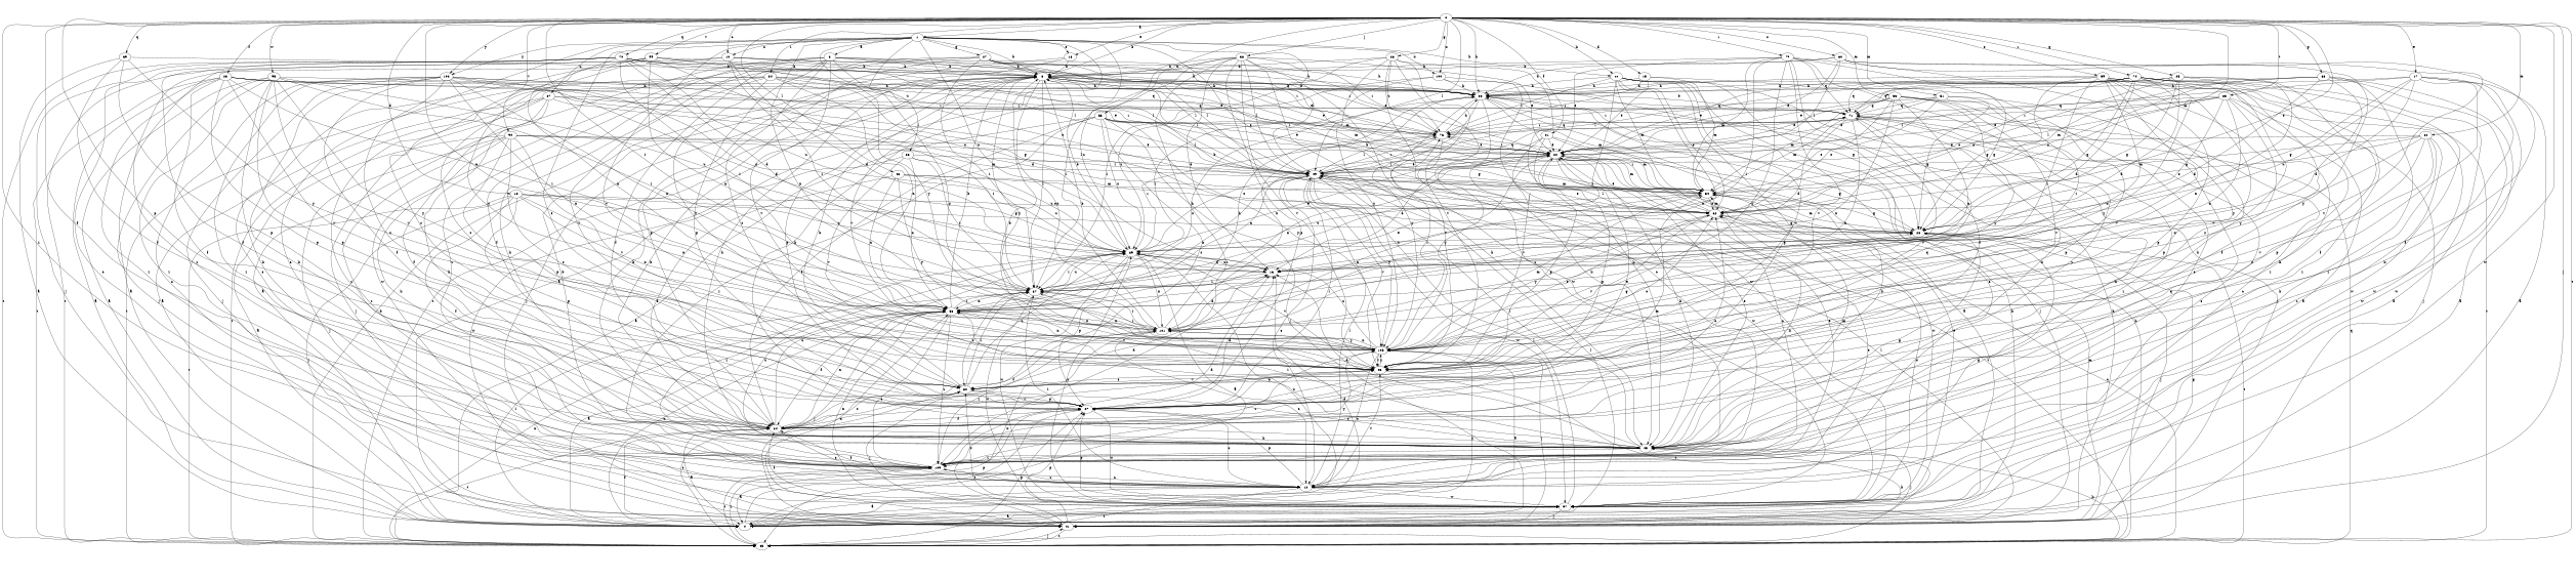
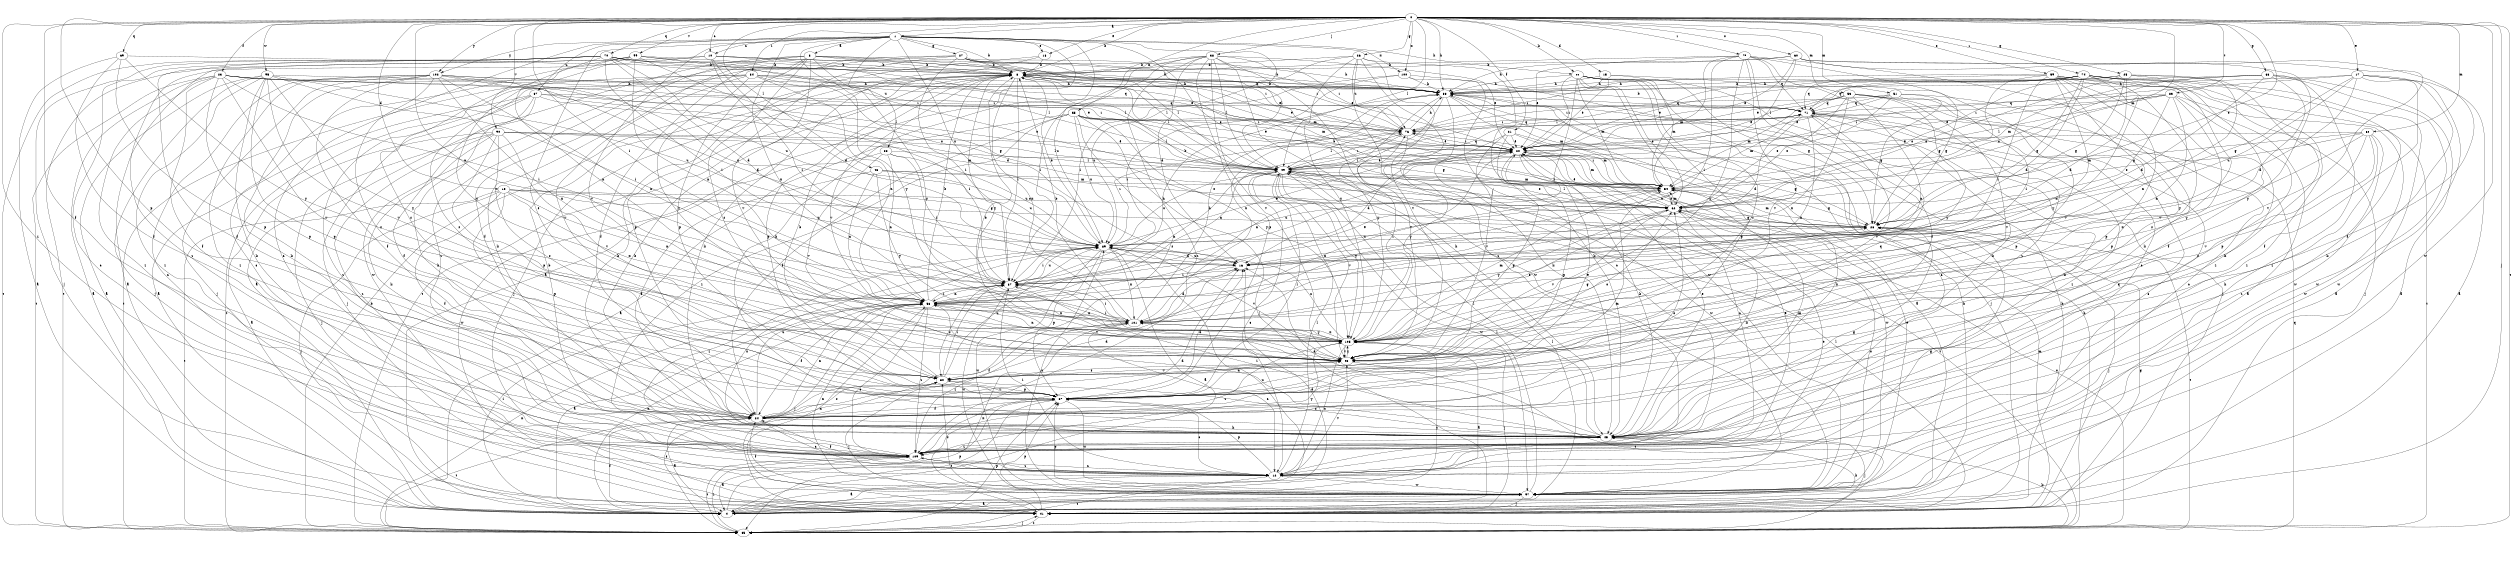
  strict digraph {
    0
    1
    8
    10
    13
    15
    17
    18
    21
    23
    24
    25
    26
    33
    34
    37
    38
    41
    44
    48
    49
    51
    52
    53
    54
    55
    58
    59
    60
    62
    63
    67
    69
    70
    74
    75
    83
    85
    90
    n40 [label=99]
    95
    97
    100
    102
    109
    3
    4
    12
    27
    45
    80
    87
    88
    89
    93
    101
    105
    20
    16
    76
    28
    71
    0 -> 1 [label=a]
    0 -> 8 [label=b]
    0 -> 10 [label=c]
    0 -> 13 [label=d]
    0 -> 15 [label=d]
    0 -> 17 [label=e]
    0 -> 18 [label=e]
    0 -> 21 [label=f]
    0 -> 23 [label=f]
    0 -> 24 [label=f]
    0 -> 25 [label=g]
    0 -> 26 [label=g]
    0 -> 33 [label=h]
    0 -> 34 [label=i]
    0 -> 37 [label=i]
    0 -> 38 [label=j]
    0 -> 41 [label=j]
    0 -> 44 [label=k]
    0 -> 48 [label=l]
    0 -> 49 [label=l]
    0 -> 51 [label=m]
    0 -> 52 [label=m]
    0 -> 53 [label=m]
    0 -> 54 [label=m]
    0 -> 55 [label=n]
    0 -> 58 [label=n]
    0 -> 59 [label=o]
    0 -> 60 [label=o]
    0 -> 62 [label=o]
    0 -> 63 [label=p]
    0 -> 67 [label=p]
    0 -> 69 [label=q]
    0 -> 70 [label=q]
    0 -> 74 [label=r]
    0 -> 75 [label=r]
    0 -> 83 [label=t]
    0 -> 85 [label=t]
    0 -> 90 [label=v]
    0 -> n40 [label=v]
    0 -> 95 [label=w]
    0 -> 97 [label=w]
    0 -> 100 [label=x]
    0 -> 102 [label=y]
    0 -> 109 [label=z]
    1 -> 8 [label=b]
    1 -> 10 [label=c]
    1 -> 18 [label=e]
    1 -> 44 [label=k]
    1 -> 49 [label=l]
    1 -> 62 [label=o]
    1 -> 100 [label=x]
    1 -> 102 [label=y]
    1 -> 3 [label=a]
    1 -> 4 [label=a]
    1 -> 12 [label=c]
    1 -> 27 [label=g]
    1 -> 45 [label=k]
    1 -> 80 [label=s]
    1 -> 87 [label=u]
    1 -> 88 [label=u]
    1 -> 89 [label=u]
    1 -> 93 [label=v]
    1 -> 101 [label=x]
    1 -> 105 [label=y]
    8 -> 33 [label=h]
    8 -> 37 [label=i]
    8 -> 41 [label=j]
    8 -> 49 [label=l]
    8 -> 54 [label=m]
    8 -> 67 [label=p]
    8 -> 45 [label=k]
    8 -> 93 [label=v]
    8 -> 101 [label=x]
    8 -> 105 [label=y]
    8 -> 20 [label=e]
    10 -> 8 [label=b]
    10 -> 33 [label=h]
    10 -> 37 [label=i]
    10 -> 85 [label=t]
    10 -> 109 [label=z]
    10 -> 16 [label=d]
    10 -> 76 [label=r]
    13 -> 24 [label=f]
    13 -> 41 [label=j]
    13 -> 58 [label=n]
    13 -> 62 [label=o]
    13 -> 67 [label=p]
    13 -> 85 [label=t]
    13 -> 89 [label=u]
    13 -> 101 [label=x]
    13 -> 28 [label=g]
    15 -> 33 [label=h]
    15 -> 54 [label=m]
    15 -> 20 [label=e]
    15 -> 76 [label=r]
    15 -> 28 [label=g]
    17 -> 24 [label=f]
    17 -> 33 [label=h]
    17 -> 49 [label=l]
    17 -> 97 [label=w]
    17 -> 4 [label=a]
    17 -> 45 [label=k]
    17 -> 89 [label=u]
    17 -> 16 [label=d]
    17 -> 28 [label=g]
    18 -> 8 [label=b]
    18 -> 85 [label=t]
    18 -> 45 [label=k]
    21 -> 54 [label=m]
    21 -> 67 [label=p]
    21 -> 45 [label=k]
    21 -> 93 [label=v]
    21 -> 105 [label=y]
    21 -> 20 [label=e]
    23 -> 24 [label=f]
    23 -> 33 [label=h]
    23 -> 37 [label=i]
    23 -> 49 [label=l]
    23 -> 62 [label=o]
    23 -> 67 [label=p]
    23 -> 85 [label=t]
    23 -> 109 [label=z]
    23 -> 4 [label=a]
    23 -> 93 [label=v]
    23 -> 76 [label=r]
    24 -> 54 [label=m]
    24 -> 58 [label=n]
    24 -> 62 [label=o]
    24 -> 85 [label=t]
    24 -> 4 [label=a]
    24 -> 12 [label=c]
    24 -> 45 [label=k]
    24 -> 80 [label=s]
    24 -> 89 [label=u]
    24 -> 93 [label=v]
    24 -> 16 [label=d]
    25 -> 33 [label=h]
    25 -> 58 [label=n]
    25 -> 62 [label=o]
    25 -> 4 [label=a]
    25 -> 45 [label=k]
    25 -> 20 [label=e]
    25 -> 16 [label=d]
    25 -> 28 [label=g]
    26 -> 8 [label=b]
    26 -> 37 [label=i]
    26 -> 97 [label=w]
    26 -> 109 [label=z]
    26 -> 12 [label=c]
    26 -> 93 [label=v]
    26 -> 105 [label=y]
    26 -> 76 [label=u]
    33 -> 8 [label=b]
    33 -> 41 [label=j]
    33 -> 54 [label=m]
    33 -> 4 [label=a]
    33 -> 45 [label=k]
    33 -> 93 [label=v]
    33 -> 101 [label=x]
    33 -> 105 [label=y]
    33 -> 71 [label=q]
    34 -> 33 [label=h]
    34 -> 58 [label=n]
    34 -> 85 [label=t]
    34 -> 4 [label=a]
    34 -> 80 [label=s]
    34 -> 93 [label=v]
    34 -> 105 [label=y]
    34 -> 76 [label=r]
    34 -> 28 [label=g]
    34 -> 71 [label=q]
    37 -> 58 [label=n]
    37 -> 97 [label=w]
    37 -> 80 [label=s]
    37 -> 89 [label=u]
    38 -> 8 [label=b]
    38 -> 37 [label=i]
    38 -> 49 [label=l]
    38 -> 67 [label=p]
    38 -> 97 [label=w]
    38 -> 109 [label=z]
    38 -> 45 [label=k]
    38 -> 89 [label=u]
    38 -> 93 [label=v]
    38 -> 20 [label=e]
    38 -> 16 [label=d]
    38 -> 76 [label=r]
    41 -> 33 [label=h]
    41 -> 49 [label=l]
    41 -> 54 [label=m]
    41 -> 58 [label=n]
    41 -> 67 [label=p]
    41 -> 85 [label=t]
    41 -> 101 [label=x]
    41 -> 28 [label=g]
    44 -> 33 [label=h]
    44 -> 37 [label=i]
    44 -> 54 [label=m]
    44 -> 62 [label=o]
    44 -> 67 [label=p]
    44 -> 12 [label=c]
    44 -> 45 [label=k]
    44 -> 93 [label=v]
    44 -> 101 [label=x]
-   44 -> 76 [label=r]
+   44 -> 20 [label=r]
    44 -> 28 [label=g]
    48 -> 24 [label=f]
    48 -> 54 [label=m]
    48 -> 58 [label=n]
    48 -> 62 [label=o]
    48 -> 89 [label=u]
    48 -> 105 [label=y]
    49 -> 54 [label=m]
    49 -> 58 [label=n]
    49 -> 62 [label=o]
    49 -> 85 [label=t]
    49 -> 97 [label=w]
    49 -> 12 [label=c]
    49 -> 89 [label=u]
    49 -> 93 [label=v]
    49 -> 105 [label=y]
    49 -> 20 [label=e]
    49 -> 76 [label=r]
    49 -> 71 [label=q]
    51 -> 37 [label=i]
    51 -> 62 [label=o]
    51 -> 67 [label=p]
    51 -> 20 [label=e]
    51 -> 76 [label=r]
    51 -> 28 [label=g]
    51 -> 71 [label=q]
    52 -> 54 [label=m]
    52 -> 62 [label=o]
    52 -> 109 [label=z]
    52 -> 45 [label=k]
    52 -> 80 [label=s]
    52 -> 93 [label=v]
    52 -> 101 [label=x]
    52 -> 20 [label=e]
    53 -> 54 [label=m]
    53 -> 58 [label=n]
    53 -> 62 [label=o]
    53 -> 67 [label=p]
    53 -> 12 [label=c]
    53 -> 93 [label=v]
    53 -> 101 [label=x]
    53 -> 105 [label=y]
    53 -> 20 [label=e]
    53 -> 71 [label=q]
    54 -> 62 [label=o]
    54 -> 89 [label=u]
    54 -> 101 [label=x]
    54 -> 76 [label=r]
    54 -> 28 [label=g]
    55 -> 24 [label=f]
    55 -> 41 [label=j]
    55 -> 49 [label=l]
    55 -> 109 [label=z]
    55 -> 4 [label=a]
    55 -> 80 [label=s]
    55 -> 89 [label=u]
    55 -> 105 [label=y]
    55 -> 20 [label=e]
    55 -> 76 [label=r]
    55 -> 28 [label=g]
    58 -> 8 [label=b]
    58 -> 24 [label=f]
    58 -> 33 [label=h]
    58 -> 37 [label=i]
    58 -> 41 [label=j]
    58 -> 109 [label=z]
    58 -> 4 [label=a]
    58 -> 12 [label=c]
    58 -> 93 [label=v]
    58 -> 101 [label=x]
    58 -> 20 [label=e]
    59 -> 33 [label=h]
    59 -> 37 [label=i]
    59 -> 41 [label=j]
    59 -> 67 [label=p]
    59 -> 85 [label=t]
    59 -> 109 [label=z]
    59 -> 4 [label=a]
    59 -> 93 [label=v]
    59 -> 101 [label=x]
    59 -> 28 [label=g]
    59 -> 71 [label=q]
    60 -> 8 [label=b]
    60 -> 24 [label=f]
    60 -> 33 [label=h]
    60 -> 49 [label=l]
    60 -> 93 [label=v]
    60 -> 105 [label=y]
    60 -> 20 [label=e]
    62 -> 8 [label=b]
    62 -> 49 [label=l]
    62 -> 54 [label=m]
    62 -> 45 [label=k]
    62 -> 93 [label=v]
    62 -> 105 [label=y]
    62 -> 20 [label=e]
    62 -> 28 [label=g]
    63 -> 33 [label=h]
    63 -> 54 [label=m]
    63 -> 62 [label=o]
    63 -> 97 [label=w]
    63 -> 109 [label=z]
    63 -> 4 [label=a]
    63 -> 105 [label=y]
    63 -> 16 [label=d]
    67 -> 24 [label=f]
    67 -> 49 [label=l]
    67 -> 85 [label=t]
    67 -> 97 [label=w]
    67 -> 12 [label=c]
    67 -> 20 [label=e]
    67 -> 16 [label=d]
    69 -> 8 [label=b]
    69 -> 24 [label=f]
    69 -> 67 [label=p]
    69 -> 4 [label=a]
    69 -> 105 [label=y]
    70 -> 8 [label=b]
    70 -> 24 [label=f]
    70 -> 33 [label=h]
    70 -> 37 [label=i]
    70 -> 41 [label=j]
    70 -> 49 [label=l]
    70 -> 58 [label=n]
    70 -> 85 [label=t]
    70 -> 12 [label=c]
    70 -> 89 [label=u]
    70 -> 20 [label=e]
    70 -> 16 [label=d]
    74 -> 24 [label=f]
    74 -> 33 [label=h]
    74 -> 49 [label=l]
    74 -> 62 [label=o]
    74 -> 97 [label=w]
    74 -> 109 [label=z]
    74 -> 80 [label=s]
    74 -> 93 [label=v]
    74 -> 105 [label=y]
    74 -> 20 [label=e]
    74 -> 16 [label=d]
    74 -> 28 [label=g]
    74 -> 71 [label=q]
    75 -> 8 [label=b]
    75 -> 24 [label=f]
    75 -> 37 [label=i]
    75 -> 54 [label=m]
    75 -> 109 [label=z]
    75 -> 12 [label=c]
    75 -> 45 [label=k]
    75 -> 93 [label=v]
    75 -> 105 [label=y]
    75 -> 20 [label=e]
    75 -> 71 [label=q]
    83 -> 49 [label=l]
    83 -> 58 [label=n]
    83 -> 67 [label=p]
    83 -> 97 [label=w]
    83 -> 105 [label=y]
    83 -> 20 [label=e]
    83 -> 76 [label=r]
    83 -> 28 [label=g]
    83 -> 71 [label=q]
    85 -> 8 [label=b]
    85 -> 33 [label=h]
    85 -> 41 [label=j]
    85 -> 58 [label=n]
    85 -> 62 [label=o]
    85 -> 67 [label=p]
    85 -> 109 [label=z]
    85 -> 45 [label=k]
    85 -> 80 [label=s]
    85 -> 71 [label=q]
    90 -> 41 [label=j]
    90 -> 49 [label=l]
    90 -> 54 [label=m]
    90 -> 67 [label=p]
    90 -> 109 [label=z]
    90 -> 4 [label=a]
    90 -> 45 [label=k]
    90 -> 80 [label=s]
    90 -> 93 [label=v]
    90 -> 20 [label=e]
    n40 -> 8 [label=b]
    n40 -> 49 [label=l]
    n40 -> 58 [label=n]
    n40 -> 62 [label=o]
    n40 -> 4 [label=a]
    n40 -> 12 [label=c]
    n40 -> 80 [label=s]
    n40 -> 105 [label=y]
    n40 -> 16 [label=d]
    95 -> 33 [label=h]
    95 -> 37 [label=i]
    95 -> 41 [label=j]
    95 -> 67 [label=p]
    95 -> 109 [label=z]
    95 -> 4 [label=a]
    95 -> 45 [label=k]
    95 -> 89 [label=u]
    95 -> 93 [label=v]
    95 -> 105 [label=y]
    97 -> 24 [label=f]
    97 -> 41 [label=j]
    97 -> 49 [label=l]
    97 -> 58 [label=n]
    97 -> 62 [label=o]
    97 -> 67 [label=p]
    97 -> 4 [label=a]
    97 -> 80 [label=s]
    97 -> 89 [label=u]
    97 -> 20 [label=e]
    100 -> 33 [label=h]
    100 -> 37 [label=i]
    100 -> 41 [label=j]
    100 -> 45 [label=k]
    100 -> 89 [label=u]
    102 -> 24 [label=f]
    102 -> 33 [label=h]
    102 -> 41 [label=j]
    102 -> 58 [label=n]
    102 -> 109 [label=z]
    102 -> 12 [label=c]
    102 -> 45 [label=k]
    102 -> 80 [label=s]
    102 -> 89 [label=u]
    102 -> 101 [label=x]
    102 -> 20 [label=e]
    102 -> 16 [label=d]
    109 -> 8 [label=b]
    109 -> 85 [label=t]
    109 -> 4 [label=a]
    109 -> 12 [label=c]
    109 -> 89 [label=u]
    109 -> 105 [label=y]
    109 -> 16 [label=d]
    109 -> 71 [label=q]
    3 -> 8 [label=b]
    3 -> 24 [label=f]
    3 -> 49 [label=l]
    3 -> 54 [label=m]
    3 -> 67 [label=p]
    3 -> 109 [label=z]
    3 -> 4 [label=a]
    3 -> 45 [label=k]
    3 -> 80 [label=s]
    3 -> 93 [label=v]
    3 -> 105 [label=y]
    3 -> 20 [label=e]
    4 -> 24 [label=f]
    4 -> 33 [label=h]
    4 -> 37 [label=i]
    4 -> 49 [label=l]
    4 -> 58 [label=n]
    4 -> 67 [label=p]
    4 -> 45 [label=k]
    4 -> 89 [label=u]
    4 -> 105 [label=y]
    4 -> 16 [label=d]
    12 -> 24 [label=f]
    12 -> 37 [label=i]
    12 -> 49 [label=l]
    12 -> 62 [label=o]
    12 -> 67 [label=p]
    12 -> 85 [label=t]
    12 -> 97 [label=w]
    12 -> 109 [label=z]
    12 -> 4 [label=a]
    12 -> 93 [label=v]
    12 -> 20 [label=e]
    12 -> 28 [label=g]
    27 -> 8 [label=b]
    27 -> 24 [label=f]
    27 -> 33 [label=h]
    27 -> 37 [label=i]
    27 -> 49 [label=l]
    27 -> 67 [label=p]
    27 -> 97 [label=w]
    27 -> 20 [label=e]
    27 -> 76 [label=r]
    45 -> 8 [label=b]
    45 -> 37 [label=i]
    45 -> 41 [label=j]
    45 -> 49 [label=l]
    45 -> 54 [label=m]
    45 -> 58 [label=n]
    45 -> 109 [label=z]
    45 -> 80 [label=s]
    45 -> 20 [label=e]
    45 -> 16 [label=d]
    45 -> 28 [label=g]
    80 -> 8 [label=b]
    80 -> 37 [label=i]
    80 -> 41 [label=j]
    80 -> 67 [label=p]
    80 -> 89 [label=u]
    80 -> 93 [label=v]
    80 -> 71 [label=q]
    87 -> 24 [label=f]
    87 -> 37 [label=i]
    87 -> 41 [label=j]
    87 -> 85 [label=t]
    87 -> 109 [label=z]
    87 -> 45 [label=k]
    87 -> 76 [label=r]
    87 -> 71 [label=q]
    88 -> 37 [label=i]
    88 -> 49 [label=l]
    88 -> 58 [label=n]
    88 -> 97 [label=w]
    88 -> 89 [label=u]
    88 -> 93 [label=v]
    89 -> 8 [label=b]
    89 -> 37 [label=i]
    89 -> 67 [label=p]
    89 -> 97 [label=w]
    89 -> 109 [label=z]
    89 -> 4 [label=a]
    89 -> 93 [label=v]
    89 -> 101 [label=x]
    89 -> 20 [label=e]
    89 -> 16 [label=d]
    89 -> 76 [label=r]
    93 -> 8 [label=b]
    93 -> 62 [label=o]
    93 -> 85 [label=t]
    93 -> 80 [label=s]
    93 -> 105 [label=y]
    101 -> 8 [label=b]
    101 -> 24 [label=f]
    101 -> 33 [label=h]
    101 -> 37 [label=i]
    101 -> 58 [label=n]
    101 -> 109 [label=z]
    101 -> 12 [label=c]
    101 -> 105 [label=y]
    101 -> 16 [label=d]
    105 -> 37 [label=i]
    105 -> 41 [label=j]
    105 -> 54 [label=m]
    105 -> 58 [label=n]
    105 -> 62 [label=o]
    105 -> 109 [label=z]
    105 -> 4 [label=a]
    105 -> 12 [label=c]
    105 -> 89 [label=u]
    105 -> 93 [label=v]
    105 -> 101 [label=x]
    105 -> 76 [label=r]
    105 -> 28 [label=g]
    20 -> 49 [label=l]
    20 -> 54 [label=m]
    20 -> 58 [label=n]
    20 -> 67 [label=p]
    20 -> 97 [label=w]
    20 -> 12 [label=c]
    20 -> 45 [label=k]
    20 -> 16 [label=d]
    20 -> 76 [label=r]
    20 -> 28 [label=g]
    16 -> 37 [label=i]
    16 -> 89 [label=u]
    76 -> 33 [label=h]
    76 -> 49 [label=l]
    76 -> 58 [label=n]
    76 -> 97 [label=w]
    76 -> 20 [label=e]
    76 -> 71 [label=q]
    28 -> 8 [label=b]
    28 -> 41 [label=j]
    28 -> 54 [label=m]
    28 -> 85 [label=t]
    28 -> 89 [label=u]
    71 -> 8 [label=b]
    71 -> 54 [label=m]
    71 -> 109 [label=z]
    71 -> 12 [label=c]
    71 -> 45 [label=k]
    71 -> 93 [label=v]
    71 -> 101 [label=x]
    71 -> 16 [label=d]
    71 -> 76 [label=r]
  }
